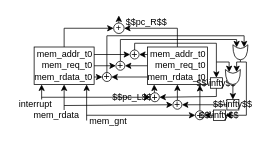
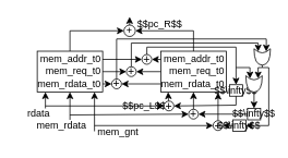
  <mxCell id="0" />
  <mxCell id="1" parent="0" />
  <mxCell id="2" value="+" style="ellipse;whiteSpace=wrap;html=1;aspect=fixed;" parent="1" vertex="1"><mxGeometry x="151" y="30" width="14" height="14" as="geometry" /></mxCell>
  <mxCell id="3" value="" style="endArrow=classic;html=1;rounded=0;entryX=0;entryY=0.5;entryDx=0;entryDy=0;exitX=0.5;exitY=0;exitDx=0;exitDy=0;" parent="1" source="23" target="2" edge="1"><mxGeometry width="50" height="50" relative="1" as="geometry"><mxPoint x="121" y="39" as="sourcePoint" /><mxPoint x="188" y="19" as="targetPoint" /><Array as="points"><mxPoint x="85" y="37" /></Array></mxGeometry></mxCell>
  <mxCell id="4" value="" style="endArrow=classic;html=1;rounded=0;entryX=1;entryY=0.5;entryDx=0;entryDy=0;exitX=0.5;exitY=0;exitDx=0;exitDy=0;" parent="1" source="26" target="2" edge="1"><mxGeometry width="50" height="50" relative="1" as="geometry"><mxPoint x="195" y="39" as="sourcePoint" /><mxPoint x="171" y="29" as="targetPoint" /><Array as="points"><mxPoint x="236" y="37" /></Array></mxGeometry></mxCell>
  <mxCell id="5" value="" style="endArrow=classic;html=1;rounded=0;" parent="1" edge="1"><mxGeometry width="50" height="50" relative="1" as="geometry"><mxPoint x="157.9" y="30" as="sourcePoint" /><mxPoint x="157.96" y="20" as="targetPoint" /></mxGeometry></mxCell>
  <mxCell id="6" value="$$pc_L$$" style="text;html=1;align=center;verticalAlign=middle;whiteSpace=wrap;rounded=0;" parent="1" vertex="1"><mxGeometry x="166" y="122" width="20" height="13" as="geometry" /></mxCell>
  <mxCell id="7" value="$$pc_R$$" style="text;html=1;align=center;verticalAlign=middle;whiteSpace=wrap;rounded=0;" parent="1" vertex="1"><mxGeometry x="185" width="20" height="13" as="geometry" y="22" /></mxCell>
  <mxCell id="8" value="" style="rounded=0;whiteSpace=wrap;html=1;" vertex="1" parent="1"><mxGeometry x="45" y="62" width="80" height="50" as="geometry" /></mxCell>
  <mxCell id="9" value="" style="endArrow=classic;html=1;rounded=0;entryX=0.25;entryY=1;entryDx=0;entryDy=0;" edge="1" parent="1"><mxGeometry width="50" height="50" relative="1" as="geometry"><mxPoint x="55" y="132" as="sourcePoint" /><mxPoint x="55" y="112" as="targetPoint" /></mxGeometry></mxCell>
  <mxCell id="10" value="" style="rounded=0;whiteSpace=wrap;html=1;" vertex="1" parent="1"><mxGeometry x="196" y="62" width="80" height="50" as="geometry" /></mxCell>
  <mxCell id="11" value="mem_rdata" style="text;html=1;align=center;verticalAlign=middle;whiteSpace=wrap;rounded=0;" vertex="1" parent="1"><mxGeometry x="45" y="143" width="60" height="20" as="geometry" /></mxCell>
  <mxCell id="12" value="$$\infty$$" style="rounded=0;whiteSpace=wrap;html=1;" vertex="1" parent="1"><mxGeometry x="280" y="103" width="16" height="14" as="geometry" /></mxCell>
  <mxCell id="13" value="" style="endArrow=classic;html=1;rounded=0;entryX=0;entryY=0.5;entryDx=0;entryDy=0;" edge="1" parent="1" target="41"><mxGeometry width="50" height="50" relative="1" as="geometry"><mxPoint x="55" y="129" as="sourcePoint" /><mxPoint x="196" y="132.5" as="targetPoint" /></mxGeometry></mxCell>
  <mxCell id="14" value="" style="endArrow=classic;html=1;rounded=0;exitX=0.5;exitY=0;exitDx=0;exitDy=0;" edge="1" parent="1"><mxGeometry width="50" height="50" relative="1" as="geometry"><mxPoint x="205.5" y="123" as="sourcePoint" /><mxPoint x="205" y="112" as="targetPoint" /><Array as="points" /></mxGeometry></mxCell>
  <mxCell id="15" value="" style="endArrow=classic;html=1;rounded=0;entryX=0.625;entryY=1;entryDx=0;entryDy=0;entryPerimeter=0;" edge="1" parent="1"><mxGeometry width="50" height="50" relative="1" as="geometry"><mxPoint x="85" y="146" as="sourcePoint" /><mxPoint x="85" y="112" as="targetPoint" /></mxGeometry></mxCell>
- <mxCell id="16" value="interrupt" style="text;html=1;align=center;verticalAlign=middle;whiteSpace=wrap;rounded=0;" vertex="1" parent="1"><mxGeometry x="20" y="130" width="54" height="15" as="geometry" /></mxCell>
+ <mxCell id="16" value="rdata" style="text;html=1;align=center;verticalAlign=middle;whiteSpace=wrap;rounded=0;" vertex="1" parent="1"><mxGeometry x="20" y="130" width="54" height="15" as="geometry" /></mxCell>
  <mxCell id="17" value="" style="endArrow=classic;html=1;rounded=0;entryX=0;entryY=0.5;entryDx=0;entryDy=0;" edge="1" parent="1" target="42"><mxGeometry width="50" height="50" relative="1" as="geometry"><mxPoint x="85" y="140" as="sourcePoint" /><mxPoint x="226.5" y="143.5" as="targetPoint" /></mxGeometry></mxCell>
  <mxCell id="18" value="" style="endArrow=classic;html=1;rounded=0;entryX=0.25;entryY=1;entryDx=0;entryDy=0;" edge="1" parent="1"><mxGeometry width="50" height="50" relative="1" as="geometry"><mxPoint x="115" y="160" as="sourcePoint" /><mxPoint x="115" y="112" as="targetPoint" /></mxGeometry></mxCell>
  <mxCell id="19" value="" style="endArrow=classic;html=1;rounded=0;entryX=0;entryY=0.5;entryDx=0;entryDy=0;" edge="1" parent="1" target="43"><mxGeometry width="50" height="50" relative="1" as="geometry"><mxPoint x="115" y="153" as="sourcePoint" /><mxPoint x="257" y="170.5" as="targetPoint" /></mxGeometry></mxCell>
  <mxCell id="20" value="" style="endArrow=classic;html=1;rounded=0;exitX=0.5;exitY=0;exitDx=0;exitDy=0;entryX=0.5;entryY=1;entryDx=0;entryDy=0;" edge="1" parent="1" target="10"><mxGeometry width="50" height="50" relative="1" as="geometry"><mxPoint x="236" y="134" as="sourcePoint" /><mxPoint x="216" y="112" as="targetPoint" /><Array as="points" /></mxGeometry></mxCell>
  <mxCell id="21" value="" style="endArrow=classic;html=1;rounded=0;entryX=0.876;entryY=1.013;entryDx=0;entryDy=0;entryPerimeter=0;exitX=0.5;exitY=0;exitDx=0;exitDy=0;" edge="1" parent="1" source="43" target="10"><mxGeometry width="50" height="50" relative="1" as="geometry"><mxPoint x="266" y="172" as="sourcePoint" /><mxPoint x="246" y="112" as="targetPoint" /><Array as="points" /></mxGeometry></mxCell>
  <mxCell id="22" value="mem_req_t0" style="text;html=1;align=right;verticalAlign=middle;whiteSpace=wrap;rounded=0;" vertex="1" parent="1"><mxGeometry x="45" y="77" width="80" height="20" as="geometry" /></mxCell>
  <mxCell id="23" value="mem_addr_t0" style="text;html=1;align=right;verticalAlign=middle;whiteSpace=wrap;rounded=0;" vertex="1" parent="1"><mxGeometry x="45" y="62" width="80" height="20" as="geometry" /></mxCell>
  <mxCell id="24" value="mem_rdata_t0" style="text;html=1;align=right;verticalAlign=middle;whiteSpace=wrap;rounded=0;" vertex="1" parent="1"><mxGeometry x="45" y="92" width="80" height="20" as="geometry" /></mxCell>
  <mxCell id="25" value="mem_req_t0" style="text;html=1;align=right;verticalAlign=middle;whiteSpace=wrap;rounded=0;" vertex="1" parent="1"><mxGeometry x="196" y="77" width="80" height="20" as="geometry" /></mxCell>
  <mxCell id="26" value="mem_addr_t0" style="text;html=1;align=right;verticalAlign=middle;whiteSpace=wrap;rounded=0;" vertex="1" parent="1"><mxGeometry x="196" y="62" width="80" height="20" as="geometry" /></mxCell>
  <mxCell id="27" value="mem_rdata_t0" style="text;html=1;align=right;verticalAlign=middle;whiteSpace=wrap;rounded=0;" vertex="1" parent="1"><mxGeometry x="196" y="92" width="80" height="20" as="geometry" /></mxCell>
  <mxCell id="28" value="&lt;font style=&quot;font-size: 14px;&quot;&gt;+&lt;/font&gt;" style="ellipse;whiteSpace=wrap;html=1;aspect=fixed;" vertex="1" parent="1"><mxGeometry x="136" y="96" width="12" height="12" as="geometry" /></mxCell>
  <mxCell id="29" value="&lt;font style=&quot;font-size: 14px;&quot;&gt;+&lt;/font&gt;" style="ellipse;whiteSpace=wrap;html=1;aspect=fixed;" vertex="1" parent="1"><mxGeometry x="154" y="81" width="12" height="12" as="geometry" /></mxCell>
  <mxCell id="30" value="&lt;font style=&quot;font-size: 14px;&quot;&gt;+&lt;/font&gt;" style="ellipse;whiteSpace=wrap;html=1;aspect=fixed;" vertex="1" parent="1"><mxGeometry x="173" y="66" width="12" height="12" as="geometry" /></mxCell>
  <mxCell id="31" value="" style="endArrow=classic;html=1;rounded=0;exitX=1;exitY=0.5;exitDx=0;exitDy=0;entryX=0;entryY=0.5;entryDx=0;entryDy=0;" edge="1" parent="1" source="24" target="28"><mxGeometry width="50" height="50" relative="1" as="geometry"><mxPoint x="145" y="112" as="sourcePoint" /><mxPoint x="134" y="102" as="targetPoint" /></mxGeometry></mxCell>
  <mxCell id="32" value="" style="endArrow=classic;html=1;rounded=0;entryX=1;entryY=0.5;entryDx=0;entryDy=0;exitX=0;exitY=0.5;exitDx=0;exitDy=0;" edge="1" parent="1" source="25" target="29"><mxGeometry width="50" height="50" relative="1" as="geometry"><mxPoint x="150" y="112" as="sourcePoint" /><mxPoint x="200" y="62" as="targetPoint" /></mxGeometry></mxCell>
  <mxCell id="33" value="" style="endArrow=classic;html=1;rounded=0;entryX=1;entryY=0.5;entryDx=0;entryDy=0;exitX=0;exitY=0.5;exitDx=0;exitDy=0;" edge="1" parent="1" source="26" target="30"><mxGeometry width="50" height="50" relative="1" as="geometry"><mxPoint x="130" y="112" as="sourcePoint" /><mxPoint x="180" y="62" as="targetPoint" /></mxGeometry></mxCell>
  <mxCell id="34" value="" style="endArrow=classic;html=1;rounded=0;entryX=1;entryY=0.5;entryDx=0;entryDy=0;exitX=0;exitY=0.5;exitDx=0;exitDy=0;" edge="1" parent="1" source="27" target="28"><mxGeometry width="50" height="50" relative="1" as="geometry"><mxPoint x="130" y="112" as="sourcePoint" /><mxPoint x="180" y="62" as="targetPoint" /></mxGeometry></mxCell>
  <mxCell id="35" value="" style="endArrow=classic;html=1;rounded=0;exitX=1;exitY=0.5;exitDx=0;exitDy=0;entryX=0;entryY=0.5;entryDx=0;entryDy=0;" edge="1" parent="1" source="23" target="30"><mxGeometry width="50" height="50" relative="1" as="geometry"><mxPoint x="130" y="112" as="sourcePoint" /><mxPoint x="180" y="62" as="targetPoint" /></mxGeometry></mxCell>
  <mxCell id="36" value="" style="endArrow=classic;html=1;rounded=0;entryX=0;entryY=0.5;entryDx=0;entryDy=0;exitX=1;exitY=0.5;exitDx=0;exitDy=0;" edge="1" parent="1" source="22" target="29"><mxGeometry width="50" height="50" relative="1" as="geometry"><mxPoint x="170" y="112" as="sourcePoint" /><mxPoint x="220" y="62" as="targetPoint" /></mxGeometry></mxCell>
  <mxCell id="37" value="" style="shape=xor;whiteSpace=wrap;html=1;rotation=90;" vertex="1" parent="1"><mxGeometry x="310" y="59" width="20" height="20" as="geometry" /></mxCell>
  <mxCell id="38" value="" style="endArrow=classic;html=1;rounded=0;exitX=0.5;exitY=0;exitDx=0;exitDy=0;entryX=0.5;entryY=0;entryDx=0;entryDy=0;" edge="1" parent="1" source="30" target="12"><mxGeometry width="50" height="50" relative="1" as="geometry"><mxPoint x="180" y="122" as="sourcePoint" /><mxPoint x="230" y="72" as="targetPoint" /><Array as="points"><mxPoint x="179" y="57" /><mxPoint x="288" y="57" /></Array></mxGeometry></mxCell>
  <mxCell id="39" value="" style="endArrow=classic;html=1;rounded=0;entryX=0.175;entryY=0.25;entryDx=0;entryDy=0;entryPerimeter=0;exitX=0.5;exitY=0;exitDx=0;exitDy=0;" edge="1" parent="1" source="28" target="37"><mxGeometry width="50" height="50" relative="1" as="geometry"><mxPoint x="190" y="122" as="sourcePoint" /><mxPoint x="240" y="72" as="targetPoint" /><Array as="points"><mxPoint x="142" y="47" /><mxPoint x="325" y="47" /></Array></mxGeometry></mxCell>
  <mxCell id="40" value="" style="endArrow=classic;html=1;rounded=0;entryX=0.175;entryY=0.75;entryDx=0;entryDy=0;entryPerimeter=0;exitX=0.5;exitY=0;exitDx=0;exitDy=0;" edge="1" parent="1" source="29" target="37"><mxGeometry width="50" height="50" relative="1" as="geometry"><mxPoint x="190" y="122" as="sourcePoint" /><mxPoint x="240" y="72" as="targetPoint" /><Array as="points"><mxPoint x="160" y="52" /><mxPoint x="315" y="52" /></Array></mxGeometry></mxCell>
  <mxCell id="41" value="&lt;font style=&quot;font-size: 14px;&quot;&gt;+&lt;/font&gt;" style="ellipse;whiteSpace=wrap;html=1;aspect=fixed;" vertex="1" parent="1"><mxGeometry x="200" y="123" width="12" height="12" as="geometry" /></mxCell>
  <mxCell id="42" value="&lt;font style=&quot;font-size: 14px;&quot;&gt;+&lt;/font&gt;" style="ellipse;whiteSpace=wrap;html=1;aspect=fixed;" vertex="1" parent="1"><mxGeometry x="230" y="133" width="12" height="12" as="geometry" /></mxCell>
  <mxCell id="43" value="&lt;font style=&quot;font-size: 14px;&quot;&gt;+&lt;/font&gt;" style="ellipse;whiteSpace=wrap;html=1;aspect=fixed;" vertex="1" parent="1"><mxGeometry x="260" y="147" width="12" height="12" as="geometry" /></mxCell>
  <mxCell id="44" value="" style="shape=xor;whiteSpace=wrap;html=1;rotation=90;" vertex="1" parent="1"><mxGeometry x="300" y="92" width="20" height="20" as="geometry" /></mxCell>
  <mxCell id="45" value="" style="endArrow=classic;html=1;rounded=0;entryX=0.175;entryY=0.75;entryDx=0;entryDy=0;entryPerimeter=0;" edge="1" parent="1" target="44"><mxGeometry width="50" height="50" relative="1" as="geometry"><mxPoint x="288" y="82" as="sourcePoint" /><mxPoint x="290" y="82" as="targetPoint" /><Array as="points"><mxPoint x="305" y="82" /></Array></mxGeometry></mxCell>
  <mxCell id="46" value="" style="endArrow=classic;html=1;rounded=0;" edge="1" parent="1"><mxGeometry width="50" height="50" relative="1" as="geometry"><mxPoint x="290" y="82" as="sourcePoint" /><mxPoint x="290" y="82" as="targetPoint" /></mxGeometry></mxCell>
  <mxCell id="47" value="" style="endArrow=classic;html=1;rounded=0;entryX=0.175;entryY=0.25;entryDx=0;entryDy=0;entryPerimeter=0;exitX=1;exitY=0.5;exitDx=0;exitDy=0;exitPerimeter=0;" edge="1" parent="1" source="37" target="44"><mxGeometry width="50" height="50" relative="1" as="geometry"><mxPoint x="210" y="132" as="sourcePoint" /><mxPoint x="260" y="82" as="targetPoint" /><Array as="points"><mxPoint x="320" y="82" /><mxPoint x="315" y="82" /></Array></mxGeometry></mxCell>
  <mxCell id="48" value="$$\infty$$" style="rounded=0;whiteSpace=wrap;html=1;" vertex="1" parent="1"><mxGeometry x="302" y="132" width="16" height="14" as="geometry" /></mxCell>
  <mxCell id="49" value="$$\infty$$" style="rounded=0;whiteSpace=wrap;html=1;" vertex="1" parent="1"><mxGeometry x="284" y="146" width="16" height="14" as="geometry" /></mxCell>
  <mxCell id="50" value="" style="endArrow=classic;html=1;rounded=0;exitX=0.5;exitY=1;exitDx=0;exitDy=0;entryX=1;entryY=0.5;entryDx=0;entryDy=0;" edge="1" parent="1" source="12" target="41"><mxGeometry width="50" height="50" relative="1" as="geometry"><mxPoint x="260" y="152" as="sourcePoint" /><mxPoint x="310" y="102" as="targetPoint" /><Array as="points"><mxPoint x="288" y="128" /></Array></mxGeometry></mxCell>
  <mxCell id="51" value="" style="endArrow=classic;html=1;rounded=0;exitX=1;exitY=0.5;exitDx=0;exitDy=0;exitPerimeter=0;entryX=0.5;entryY=0;entryDx=0;entryDy=0;" edge="1" parent="1" source="44" target="48"><mxGeometry width="50" height="50" relative="1" as="geometry"><mxPoint x="260" y="152" as="sourcePoint" /><mxPoint x="310" y="102" as="targetPoint" /></mxGeometry></mxCell>
  <mxCell id="52" value="" style="endArrow=classic;html=1;rounded=0;entryX=1;entryY=0.5;entryDx=0;entryDy=0;" edge="1" parent="1" target="49"><mxGeometry width="50" height="50" relative="1" as="geometry"><mxPoint x="320" y="82" as="sourcePoint" /><mxPoint x="310" y="102" as="targetPoint" /><Array as="points"><mxPoint x="328" y="82" /><mxPoint x="328" y="153" /></Array></mxGeometry></mxCell>
  <mxCell id="53" value="" style="endArrow=classic;html=1;rounded=0;exitX=0;exitY=0.5;exitDx=0;exitDy=0;entryX=1;entryY=0.5;entryDx=0;entryDy=0;" edge="1" parent="1" source="49" target="43"><mxGeometry width="50" height="50" relative="1" as="geometry"><mxPoint x="260" y="152" as="sourcePoint" /><mxPoint x="310" y="102" as="targetPoint" /></mxGeometry></mxCell>
  <mxCell id="54" value="" style="endArrow=classic;html=1;rounded=0;exitX=0;exitY=0.5;exitDx=0;exitDy=0;entryX=1;entryY=0.5;entryDx=0;entryDy=0;" edge="1" parent="1" source="48" target="42"><mxGeometry width="50" height="50" relative="1" as="geometry"><mxPoint x="254" y="139.88" as="sourcePoint" /><mxPoint x="242" y="139.88" as="targetPoint" /></mxGeometry></mxCell>
  <mxCell id="55" value="mem_gnt" style="text;html=1;align=center;verticalAlign=middle;whiteSpace=wrap;rounded=0;" vertex="1" parent="1"><mxGeometry x="114" y="151" width="60" height="20" as="geometry" /></mxCell>
